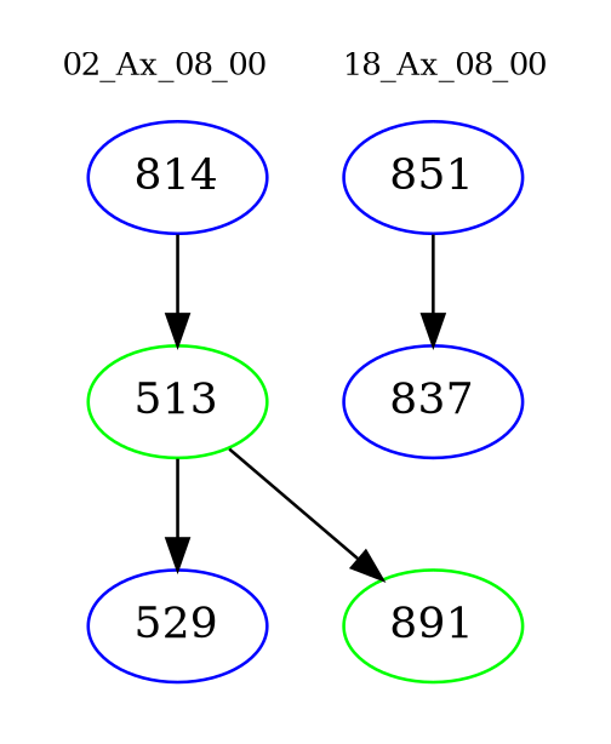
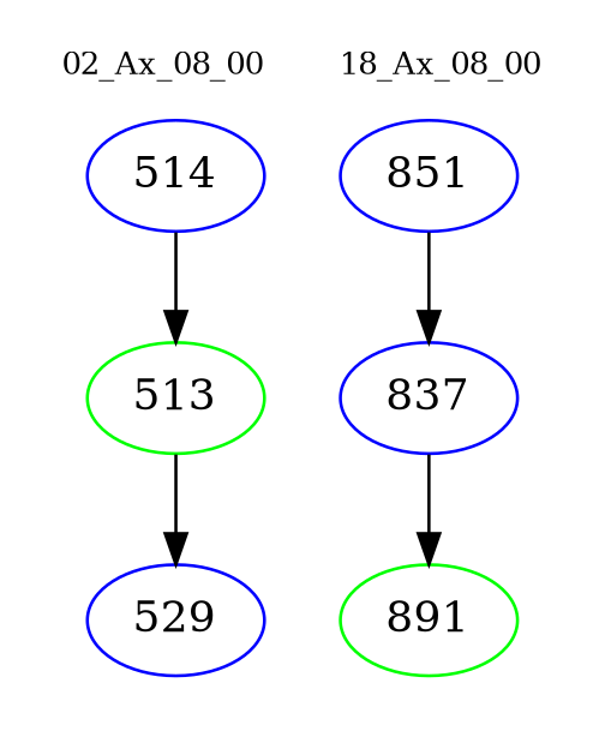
  digraph {
    fontname="DejaVu Serif"
    node [color=blue fontname="DejaVu Serif"]
    edge [color=black fontname="DejaVu Serif"]
-   n1 [label=814]
+   n1 [label=514]
    n2 [color=green label=513]
    n3 [label=529]
    n4 [label=851]
    n5 [label=837]
    n6 [color=green label=891]
    subgraph cluster_1 {
      color=white
      fontsize=10
      label="02_Ax_08_00"
      n1
      n2
      n3
    }
    subgraph cluster_2 {
      color=white
      fontsize=10
      label="18_Ax_08_00"
      n4
      n5
      n6
    }
    n1 -> n2
    n2 -> n3
    n4 -> n5
-   n2 -> n6
+   n5 -> n6
  }
